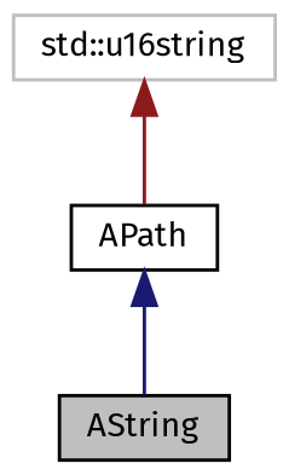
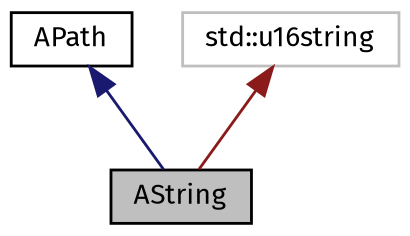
  digraph {
    fontname="Fira Sans"
    node [color=black fillcolor=white fontname="Fira Sans" fontsize=10 shape=record style=filled]
    edge [dir=back fontname="Fira Sans" fontsize=10 labelfontname=Helvetica labelfontsize=10 style=solid]
    n1 [fillcolor=grey75 fontcolor=black height=0.2 label=AString width=0.4]
    n2 [height=0.2 label=APath width=0.4]
    n3 [color=grey75 height=0.2 label="std::u16string" width=0.4]
    n2 -> n1 [color=midnightblue]
-   n3 -> n2 [color=firebrick4]
+   n3 -> n1 [color=firebrick4]
  }
